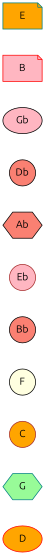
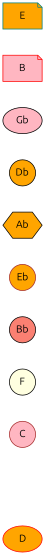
  graph {
    fontname=Ubuntu
    mindist=.1
    node [color=black fillcolor=lightpink fontname=Ubuntu margin=0 shape=circle style=filled]
    edge [fontname=Ubuntu style=invis]
    E [color=teal fillcolor=orange shape=note]
    B [color=red shape=note]
    Gb [shape=ellipse]
-   Db [fillcolor=salmon]
-   Ab [fillcolor=salmon shape=hexagon]
-   Eb [color=brown]
+   Db [fillcolor=orange]
+   Ab [fillcolor=orange shape=hexagon]
+   Eb [color=brown fillcolor=orange]
    Bb [fillcolor=salmon]
    F [fillcolor=lightyellow]
-   C [color=brown fillcolor=orange]
-   G [color=teal fillcolor=palegreen shape=hexagon]
+   C [color=brown]
    D [color=red fillcolor=orange shape=ellipse]
    subgraph sub_1 {
      E
      B
      Gb
      Db
      Ab
      Eb
      Bb
      F
      C
-     G
      D
    }
    E -- B
    B -- Gb
    Gb -- Db
    Db -- Ab
    Ab -- Eb
    Eb -- Bb
    Bb -- F
    F -- C
-   C -- G
-   G -- D
  }
